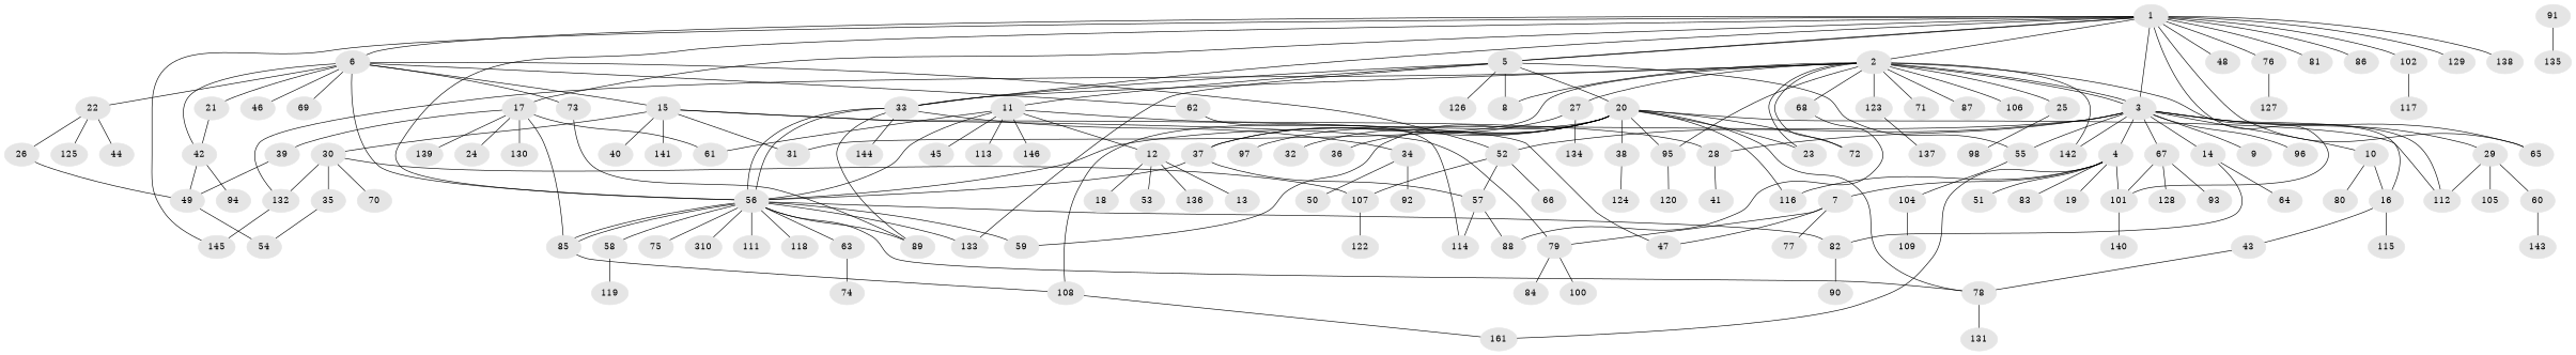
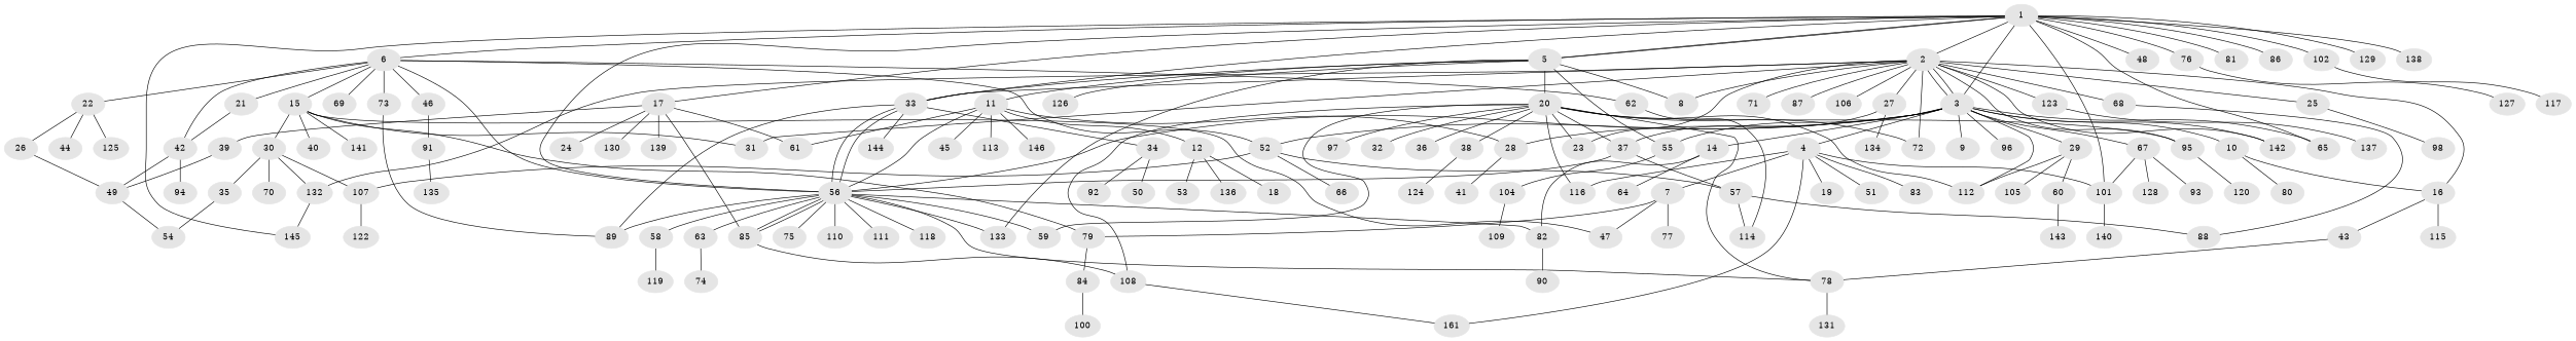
  graph {
    node [color=gray90 style=filled]
    1
    2
    3
    5
    6
    17
    33
    48
    56
    65
    76
    81
    86
    101
    102
    129
    138
    145
    8
    16
    23
    25
    27
    31
    68
    71
    72
    87
    95
    106
    123
    132
    142
    4
    9
    10
    14
    28
    29
    52
    55
    67
    96
    112
    11
    20
    126
    133
    15
    21
    22
    42
    46
    62
    69
    73
    61
    24
    39
    85
    130
    139
    34
    89
    144
    82
    59
    78
    58
    63
    75
-   110 [label=310]
+   110
    111
    118
    127
    140
    117
    43
    115
    98
    37
    134
    88
    120
    137
    7
    19
    51
    83
    116
    n91 [label=161]
    80
    64
    41
    60
    105
    107
    57
    66
    104
    93
    128
    77
    79
    47
    12
    45
    113
    146
    32
    36
    38
    97
    108
    30
    40
    141
    26
    44
    125
    49
    94
    91
    114
    84
    100
-   13
    18
    53
    136
    90
    35
    70
    124
    131
    54
    143
    122
    50
    92
    135
    109
    119
    74
    1 -- 2
    1 -- 3
    1 -- 5
    1 -- 5
    1 -- 6
    1 -- 17
    1 -- 33
    1 -- 48
    1 -- 56
    1 -- 65
    1 -- 76
    1 -- 81
    1 -- 86
    1 -- 101
    1 -- 102
    1 -- 129
    1 -- 138
    1 -- 145
    2 -- 3
    2 -- 3
    2 -- 33
    2 -- 8
    2 -- 16
    2 -- 23
    2 -- 25
    2 -- 27
    2 -- 31
    2 -- 68
    2 -- 71
    2 -- 72
    2 -- 87
    2 -- 95
    2 -- 106
    2 -- 123
    2 -- 132
    2 -- 142
    3 -- 56
    3 -- 65
    3 -- 142
    3 -- 4
    3 -- 9
    3 -- 10
    3 -- 14
    3 -- 28
    3 -- 29
    3 -- 52
    3 -- 55
    3 -- 67
    3 -- 96
    3 -- 112
    5 -- 33
    5 -- 8
    5 -- 55
    5 -- 11
    5 -- 20
    5 -- 126
    5 -- 133
    6 -- 56
    6 -- 52
    6 -- 15
    6 -- 21
    6 -- 22
    6 -- 42
    6 -- 46
    6 -- 62
    6 -- 69
    6 -- 73
    17 -- 61
    17 -- 24
    17 -- 39
    17 -- 85
    17 -- 130
    17 -- 139
    33 -- 56
    33 -- 56
    33 -- 34
    33 -- 89
    33 -- 144
    56 -- 133
    56 -- 85
    56 -- 85
    56 -- 89
    56 -- 82
    56 -- 59
    56 -- 78
    56 -- 58
    56 -- 63
    56 -- 75
    56 -- 110
    56 -- 111
    56 -- 118
    76 -- 127
    101 -- 140
    102 -- 117
    16 -- 43
    16 -- 115
    25 -- 98
    27 -- 37
    27 -- 134
    68 -- 88
    95 -- 120
    123 -- 137
    132 -- 145
    4 -- 101
    4 -- 7
    4 -- 19
    4 -- 51
    4 -- 83
    4 -- 116
    4 -- n91
    10 -- 16
    10 -- 80
    14 -- 82
    14 -- 64
    28 -- 41
    29 -- 112
    29 -- 60
    29 -- 105
    52 -- 107
    52 -- 57
    52 -- 66
    55 -- 104
    67 -- 101
    67 -- 93
    67 -- 128
    11 -- 56
    11 -- 28
    11 -- 61
    11 -- 12
    11 -- 45
    11 -- 113
    11 -- 146
    20 -- 23
    20 -- 72
    20 -- 95
    20 -- 112
    20 -- 59
    20 -- 78
    20 -- 37
    20 -- 116
    20 -- 32
    20 -- 36
    20 -- 38
    20 -- 97
    20 -- 108
    15 -- 31
    15 -- 79
    15 -- 47
    15 -- 30
    15 -- 40
    15 -- 141
    21 -- 42
    22 -- 26
    22 -- 44
    22 -- 125
    42 -- 49
    42 -- 94
+   46 -- 91
    62 -- 114
    73 -- 89
    39 -- 49
    85 -- 108
    34 -- 50
    34 -- 92
    82 -- 90
    78 -- 131
    58 -- 119
    63 -- 74
    43 -- 78
    37 -- 56
    37 -- 57
    7 -- 77
    7 -- 79
    7 -- 47
    60 -- 143
    107 -- 122
    57 -- 88
    57 -- 114
    104 -- 109
    79 -- 84
-   79 -- 100
-   12 -- 13
+   84 -- 100
    12 -- 18
    12 -- 53
    12 -- 136
    38 -- 124
    108 -- n91
    30 -- 132
    30 -- 107
    30 -- 35
    30 -- 70
    26 -- 49
    49 -- 54
    91 -- 135
    35 -- 54
  }
